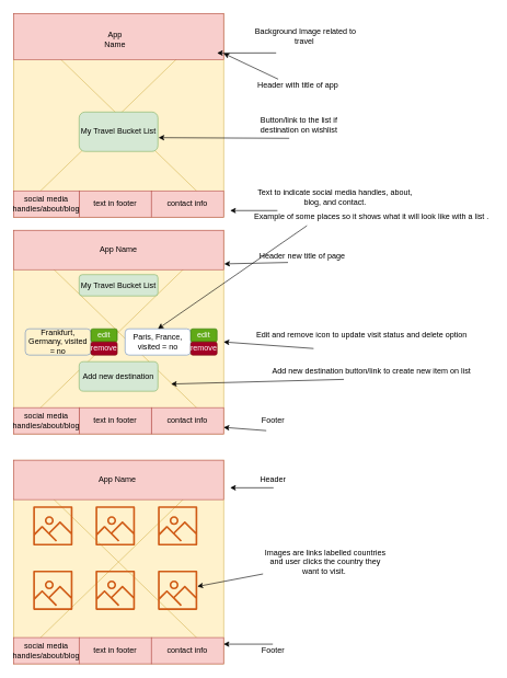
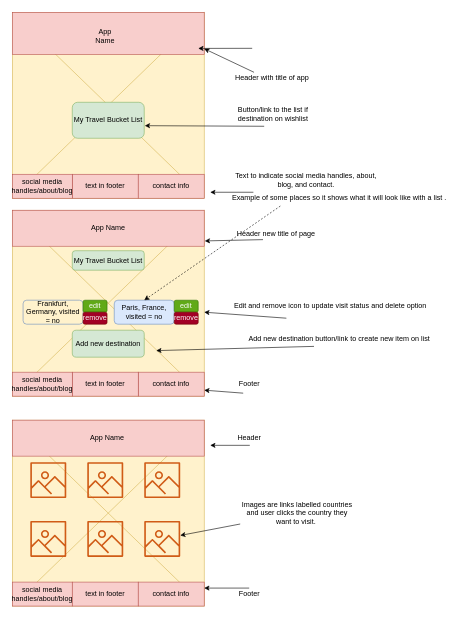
  <mxCell id="0" />
  <mxCell id="1" parent="0" />
  <mxCell id="2" value="" style="verticalLabelPosition=bottom;verticalAlign=top;strokeWidth=1;shape=mxgraph.mockup.graphics.iconGrid;strokeColor=#d6b656;gridSize=1,1;fillColor=#fff2cc;" parent="1" vertex="1"><mxGeometry x="20" y="20" width="320" height="310" as="geometry" /></mxCell>
  <mxCell id="3" value="" style="rounded=0;whiteSpace=wrap;html=1;fillColor=#f8cecc;strokeColor=#b85450;" vertex="1" parent="1"><mxGeometry x="20" y="20" width="320" height="70" as="geometry" /></mxCell>
  <mxCell id="4" value="App Name" style="text;html=1;strokeColor=none;fillColor=none;align=center;verticalAlign=middle;whiteSpace=wrap;rounded=0;" vertex="1" parent="1"><mxGeometry x="155" y="50" width="40" height="20" as="geometry" /></mxCell>
- <mxCell id="5" value="Background Image related to travel&amp;nbsp;" style="text;html=1;strokeColor=none;fillColor=none;align=center;verticalAlign=middle;whiteSpace=wrap;rounded=0;" vertex="1" parent="1"><mxGeometry x="370" y="45" width="190" height="20" as="geometry" /></mxCell>
  <mxCell id="6" value="My Travel Bucket List" style="rounded=1;whiteSpace=wrap;html=1;fillColor=#d5e8d4;strokeColor=#82b366;" vertex="1" parent="1"><mxGeometry x="120" y="170" width="120" height="60" as="geometry" /></mxCell>
  <mxCell id="7" value="text in footer" style="rounded=0;whiteSpace=wrap;html=1;fillColor=#f8cecc;strokeColor=#b85450;" vertex="1" parent="1"><mxGeometry x="120" y="290" width="110" height="40" as="geometry" /></mxCell>
  <mxCell id="8" value="Text to indicate social media handles, about, blog, and contact." style="text;html=1;strokeColor=none;fillColor=none;align=center;verticalAlign=middle;whiteSpace=wrap;rounded=0;" vertex="1" parent="1"><mxGeometry x="390" y="290" width="240" height="20" as="geometry" /></mxCell>
  <mxCell id="9" value="contact info" style="rounded=0;whiteSpace=wrap;html=1;fillColor=#f8cecc;strokeColor=#b85450;" vertex="1" parent="1"><mxGeometry x="230" y="290" width="110" height="40" as="geometry" /></mxCell>
  <mxCell id="10" value="Button/link to the list if destination on wishlist" style="text;html=1;strokeColor=none;fillColor=none;align=center;verticalAlign=middle;whiteSpace=wrap;rounded=0;" vertex="1" parent="1"><mxGeometry x="390" y="180" width="130" height="20" as="geometry" /></mxCell>
  <mxCell id="11" value="" style="endArrow=classic;html=1;entryX=0.969;entryY=0.194;entryDx=0;entryDy=0;entryPerimeter=0;" edge="1" parent="1" target="2"><mxGeometry width="50" height="50" relative="1" as="geometry"><mxPoint x="420" y="80" as="sourcePoint" /><mxPoint x="380" y="130" as="targetPoint" /></mxGeometry></mxCell>
  <mxCell id="12" value="" style="endArrow=classic;html=1;" edge="1" parent="1"><mxGeometry width="50" height="50" relative="1" as="geometry"><mxPoint x="422" y="320" as="sourcePoint" /><mxPoint x="350" y="320" as="targetPoint" /></mxGeometry></mxCell>
  <mxCell id="13" value="" style="endArrow=classic;html=1;entryX=1.008;entryY=0.65;entryDx=0;entryDy=0;entryPerimeter=0;" edge="1" parent="1" target="6"><mxGeometry width="50" height="50" relative="1" as="geometry"><mxPoint x="440" y="210" as="sourcePoint" /><mxPoint x="340" y="80" as="targetPoint" /><Array as="points" /></mxGeometry></mxCell>
  <mxCell id="14" value="social media handles/about/blog" style="rounded=0;whiteSpace=wrap;html=1;fillColor=#f8cecc;strokeColor=#b85450;" vertex="1" parent="1"><mxGeometry x="20" y="290" width="100" height="40" as="geometry" /></mxCell>
  <mxCell id="15" value="" style="verticalLabelPosition=bottom;verticalAlign=top;strokeWidth=1;shape=mxgraph.mockup.graphics.iconGrid;strokeColor=#d6b656;gridSize=1,1;fillColor=#fff2cc;" vertex="1" parent="1"><mxGeometry x="20" y="350" width="320" height="310" as="geometry" /></mxCell>
  <mxCell id="16" value="Header with title of app&amp;nbsp;" style="text;html=1;strokeColor=none;fillColor=none;align=center;verticalAlign=middle;whiteSpace=wrap;rounded=0;" vertex="1" parent="1"><mxGeometry x="335" y="120" width="240" height="20" as="geometry" /></mxCell>
  <mxCell id="17" value="" style="endArrow=classic;html=1;entryX=1;entryY=0.867;entryDx=0;entryDy=0;exitX=0.367;exitY=0;exitDx=0;exitDy=0;exitPerimeter=0;entryPerimeter=0;" edge="1" parent="1" source="16" target="3"><mxGeometry width="50" height="50" relative="1" as="geometry"><mxPoint x="450" y="110" as="sourcePoint" /><mxPoint x="340" y="180" as="targetPoint" /><Array as="points" /></mxGeometry></mxCell>
  <mxCell id="18" value="Header new title of page" style="text;html=1;strokeColor=none;fillColor=none;align=center;verticalAlign=middle;whiteSpace=wrap;rounded=0;" vertex="1" parent="1"><mxGeometry x="370" y="380" width="180" height="20" as="geometry" /></mxCell>
  <mxCell id="19" value="My Travel Bucket List" style="rounded=1;whiteSpace=wrap;html=1;fillColor=#d5e8d4;strokeColor=#82b366;" vertex="1" parent="1"><mxGeometry x="120" y="417.5" width="120" height="32.5" as="geometry" /></mxCell>
  <mxCell id="20" value="" style="outlineConnect=0;fontColor=#232F3E;gradientColor=none;fillColor=#D05C17;strokeColor=none;dashed=0;verticalLabelPosition=bottom;verticalAlign=top;align=center;html=1;fontSize=12;fontStyle=0;aspect=fixed;pointerEvents=1;shape=mxgraph.aws4.container_registry_image;" vertex="1" parent="1"><mxGeometry x="60" y="790" width="78" height="78" as="geometry" /></mxCell>
  <mxCell id="21" value="" style="verticalLabelPosition=bottom;verticalAlign=top;strokeWidth=1;shape=mxgraph.mockup.graphics.iconGrid;strokeColor=#d6b656;gridSize=1,1;fillColor=#fff2cc;" vertex="1" parent="1"><mxGeometry x="20" y="700" width="320" height="310" as="geometry" /></mxCell>
  <mxCell id="22" value="" style="outlineConnect=0;fontColor=#232F3E;gradientColor=none;fillColor=#D05C17;strokeColor=none;dashed=0;verticalLabelPosition=bottom;verticalAlign=top;align=center;html=1;fontSize=12;fontStyle=0;aspect=fixed;pointerEvents=1;shape=mxgraph.aws4.container_registry_image;" vertex="1" parent="1"><mxGeometry x="50" y="770" width="60" height="60" as="geometry" /></mxCell>
  <mxCell id="23" value="" style="outlineConnect=0;fontColor=#232F3E;gradientColor=none;fillColor=#D05C17;strokeColor=none;dashed=0;verticalLabelPosition=bottom;verticalAlign=top;align=center;html=1;fontSize=12;fontStyle=0;aspect=fixed;pointerEvents=1;shape=mxgraph.aws4.container_registry_image;" vertex="1" parent="1"><mxGeometry x="145" y="770" width="60" height="60" as="geometry" /></mxCell>
  <mxCell id="24" value="" style="outlineConnect=0;fontColor=#232F3E;gradientColor=none;fillColor=#D05C17;strokeColor=none;dashed=0;verticalLabelPosition=bottom;verticalAlign=top;align=center;html=1;fontSize=12;fontStyle=0;aspect=fixed;pointerEvents=1;shape=mxgraph.aws4.container_registry_image;" vertex="1" parent="1"><mxGeometry x="50" y="868" width="60" height="60" as="geometry" /></mxCell>
  <mxCell id="25" value="" style="outlineConnect=0;fontColor=#232F3E;gradientColor=none;fillColor=#D05C17;strokeColor=none;dashed=0;verticalLabelPosition=bottom;verticalAlign=top;align=center;html=1;fontSize=12;fontStyle=0;aspect=fixed;pointerEvents=1;shape=mxgraph.aws4.container_registry_image;" vertex="1" parent="1"><mxGeometry x="145" y="868" width="60" height="60" as="geometry" /></mxCell>
  <mxCell id="26" value="Images are links labelled countries and user clicks the country they want to visit.&amp;nbsp;" style="text;html=1;strokeColor=none;fillColor=none;align=center;verticalAlign=middle;whiteSpace=wrap;rounded=0;" vertex="1" parent="1"><mxGeometry x="400" y="785" width="190" height="140" as="geometry" /></mxCell>
  <mxCell id="27" value="App Name" style="rounded=0;whiteSpace=wrap;html=1;fillColor=#f8cecc;strokeColor=#b85450;" vertex="1" parent="1"><mxGeometry x="20" y="350" width="320" height="60" as="geometry" /></mxCell>
  <mxCell id="28" value="contact info" style="rounded=0;whiteSpace=wrap;html=1;fillColor=#f8cecc;strokeColor=#b85450;" vertex="1" parent="1"><mxGeometry x="230" y="620" width="110" height="40" as="geometry" /></mxCell>
  <mxCell id="29" value="text in footer" style="rounded=0;whiteSpace=wrap;html=1;fillColor=#f8cecc;strokeColor=#b85450;" vertex="1" parent="1"><mxGeometry x="120" y="620" width="110" height="40" as="geometry" /></mxCell>
  <mxCell id="30" value="social media handles/about/blog" style="rounded=0;whiteSpace=wrap;html=1;fillColor=#f8cecc;strokeColor=#b85450;" vertex="1" parent="1"><mxGeometry x="20" y="620" width="100" height="40" as="geometry" /></mxCell>
  <mxCell id="31" value="App Name&amp;nbsp;" style="rounded=0;whiteSpace=wrap;html=1;fillColor=#f8cecc;strokeColor=#b85450;" vertex="1" parent="1"><mxGeometry x="20" y="700" width="320" height="60" as="geometry" /></mxCell>
  <mxCell id="32" value="social media handles/about/blog" style="rounded=0;whiteSpace=wrap;html=1;fillColor=#f8cecc;strokeColor=#b85450;" vertex="1" parent="1"><mxGeometry x="20" y="970" width="100" height="40" as="geometry" /></mxCell>
  <mxCell id="33" value="text in footer" style="rounded=0;whiteSpace=wrap;html=1;fillColor=#f8cecc;strokeColor=#b85450;" vertex="1" parent="1"><mxGeometry x="120" y="970" width="110" height="40" as="geometry" /></mxCell>
  <mxCell id="34" value="contact info" style="rounded=0;whiteSpace=wrap;html=1;fillColor=#f8cecc;strokeColor=#b85450;" vertex="1" parent="1"><mxGeometry x="230" y="970" width="110" height="40" as="geometry" /></mxCell>
  <mxCell id="35" value="Header" style="text;html=1;align=center;verticalAlign=middle;resizable=0;points=[];autosize=1;" vertex="1" parent="1"><mxGeometry x="390" y="720" width="50" height="20" as="geometry" /></mxCell>
  <mxCell id="36" value="Footer" style="text;html=1;align=center;verticalAlign=middle;resizable=0;points=[];autosize=1;" vertex="1" parent="1"><mxGeometry x="390" y="980" width="50" height="20" as="geometry" /></mxCell>
  <mxCell id="37" value="Footer" style="text;html=1;align=center;verticalAlign=middle;resizable=0;points=[];autosize=1;" vertex="1" parent="1"><mxGeometry x="390" y="630" width="50" height="20" as="geometry" /></mxCell>
  <mxCell id="38" value="Frankfurt, Germany, visited = no" style="rounded=1;whiteSpace=wrap;html=1;fillColor=#fff2cc;strokeColor=#6c8ebf;" vertex="1" parent="1"><mxGeometry x="38" y="500" width="100" height="40" as="geometry" /></mxCell>
- <mxCell id="39" value="Paris, France, visited = no" style="rounded=1;whiteSpace=wrap;html=1;fillColor=#ffffff;strokeColor=#6c8ebf;" vertex="1" parent="1"><mxGeometry x="190" y="500" width="100" height="40" as="geometry" /></mxCell>
+ <mxCell id="39" value="Paris, France, visited = no" style="rounded=1;whiteSpace=wrap;html=1;fillColor=#dae8fc;strokeColor=#6c8ebf;" vertex="1" parent="1"><mxGeometry x="190" y="500" width="100" height="40" as="geometry" /></mxCell>
  <mxCell id="40" value="Example of some places so it shows what it will look like with a list ." style="text;html=1;align=center;verticalAlign=middle;resizable=0;points=[];autosize=1;" vertex="1" parent="1"><mxGeometry x="380" y="320" width="370" height="20" as="geometry" /></mxCell>
  <mxCell id="41" value="" style="outlineConnect=0;fontColor=#232F3E;gradientColor=none;fillColor=#D05C17;strokeColor=none;dashed=0;verticalLabelPosition=bottom;verticalAlign=top;align=center;html=1;fontSize=12;fontStyle=0;aspect=fixed;pointerEvents=1;shape=mxgraph.aws4.container_registry_image;" vertex="1" parent="1"><mxGeometry x="240" y="770" width="60" height="60" as="geometry" /></mxCell>
  <mxCell id="42" value="" style="outlineConnect=0;fontColor=#232F3E;gradientColor=none;fillColor=#D05C17;strokeColor=none;dashed=0;verticalLabelPosition=bottom;verticalAlign=top;align=center;html=1;fontSize=12;fontStyle=0;aspect=fixed;pointerEvents=1;shape=mxgraph.aws4.container_registry_image;" vertex="1" parent="1"><mxGeometry x="240" y="868" width="60" height="60" as="geometry" /></mxCell>
  <mxCell id="43" value="edit" style="rounded=1;whiteSpace=wrap;html=1;fillColor=#60a917;strokeColor=#2D7600;fontColor=#ffffff;" vertex="1" parent="1"><mxGeometry x="138" y="500" width="40" height="20" as="geometry" /></mxCell>
  <mxCell id="44" value="edit" style="rounded=1;whiteSpace=wrap;html=1;fillColor=#60a917;strokeColor=#2D7600;fontColor=#ffffff;" vertex="1" parent="1"><mxGeometry x="290" y="500" width="40" height="20" as="geometry" /></mxCell>
  <mxCell id="45" value="remove" style="rounded=1;whiteSpace=wrap;html=1;fillColor=#a20025;strokeColor=#6F0000;fontColor=#ffffff;" vertex="1" parent="1"><mxGeometry x="138" y="520" width="40" height="20" as="geometry" /></mxCell>
  <mxCell id="46" value="remove" style="rounded=1;whiteSpace=wrap;html=1;fillColor=#a20025;strokeColor=#6F0000;fontColor=#ffffff;" vertex="1" parent="1"><mxGeometry x="290" y="520" width="40" height="20" as="geometry" /></mxCell>
  <mxCell id="47" value="Edit and remove icon to update visit status and delete option" style="text;html=1;align=center;verticalAlign=middle;resizable=0;points=[];autosize=1;" vertex="1" parent="1"><mxGeometry x="380" y="500" width="340" height="20" as="geometry" /></mxCell>
  <mxCell id="48" value="Add new destination" style="rounded=1;whiteSpace=wrap;html=1;fillColor=#d5e8d4;strokeColor=#82b366;" vertex="1" parent="1"><mxGeometry x="120" y="550" width="120" height="45" as="geometry" /></mxCell>
  <mxCell id="49" value="Add new destination button/link to create new item on list" style="text;html=1;align=center;verticalAlign=middle;resizable=0;points=[];autosize=1;" vertex="1" parent="1"><mxGeometry x="405" y="555" width="320" height="20" as="geometry" /></mxCell>
  <mxCell id="50" value="" style="endArrow=classic;html=1;entryX=1.003;entryY=0.165;entryDx=0;entryDy=0;exitX=0.378;exitY=0.95;exitDx=0;exitDy=0;exitPerimeter=0;entryPerimeter=0;" edge="1" parent="1" source="18" target="15"><mxGeometry width="50" height="50" relative="1" as="geometry"><mxPoint x="440" y="410" as="sourcePoint" /><mxPoint x="420" y="400" as="targetPoint" /><Array as="points" /></mxGeometry></mxCell>
- <mxCell id="51" value="" style="endArrow=classic;html=1;entryX=0.5;entryY=0;entryDx=0;entryDy=0;exitX=0.235;exitY=1.15;exitDx=0;exitDy=0;exitPerimeter=0;" edge="1" parent="1" source="40" target="39"><mxGeometry width="50" height="50" relative="1" as="geometry"><mxPoint x="448.04" y="409" as="sourcePoint" /><mxPoint x="350.96" y="411.15" as="targetPoint" /><Array as="points" /></mxGeometry></mxCell>
+ <mxCell id="51" value="" style="endArrow=classic;html=1;entryX=0.5;entryY=0;entryDx=0;entryDy=0;exitX=0.235;exitY=1.15;exitDx=0;exitDy=0;exitPerimeter=0;dashed=1;" edge="1" parent="1" source="40" target="39"><mxGeometry width="50" height="50" relative="1" as="geometry"><mxPoint x="448.04" y="409" as="sourcePoint" /><mxPoint x="350.96" y="411.15" as="targetPoint" /><Array as="points" /></mxGeometry></mxCell>
  <mxCell id="52" value="" style="endArrow=classic;html=1;" edge="1" parent="1"><mxGeometry width="50" height="50" relative="1" as="geometry"><mxPoint x="477" y="530" as="sourcePoint" /><mxPoint x="340" y="520" as="targetPoint" /><Array as="points" /></mxGeometry></mxCell>
  <mxCell id="53" value="" style="endArrow=classic;html=1;entryX=0.75;entryY=0.755;entryDx=0;entryDy=0;entryPerimeter=0;exitX=0.369;exitY=1.1;exitDx=0;exitDy=0;exitPerimeter=0;" edge="1" parent="1" source="49" target="15"><mxGeometry width="50" height="50" relative="1" as="geometry"><mxPoint x="487" y="540" as="sourcePoint" /><mxPoint x="350" y="530" as="targetPoint" /><Array as="points" /></mxGeometry></mxCell>
  <mxCell id="54" value="" style="endArrow=classic;html=1;entryX=1;entryY=0.75;entryDx=0;entryDy=0;exitX=0.3;exitY=1.25;exitDx=0;exitDy=0;exitPerimeter=0;" edge="1" parent="1" source="37" target="28"><mxGeometry width="50" height="50" relative="1" as="geometry"><mxPoint x="406" y="660" as="sourcePoint" /><mxPoint x="400" y="600" as="targetPoint" /></mxGeometry></mxCell>
  <mxCell id="55" value="" style="endArrow=classic;html=1;entryX=1;entryY=0.25;entryDx=0;entryDy=0;exitX=0.5;exitY=0;exitDx=0;exitDy=0;exitPerimeter=0;" edge="1" parent="1" source="36" target="34"><mxGeometry width="50" height="50" relative="1" as="geometry"><mxPoint x="370" y="1000" as="sourcePoint" /><mxPoint x="420" y="950" as="targetPoint" /></mxGeometry></mxCell>
  <mxCell id="56" value="" style="endArrow=classic;html=1;" edge="1" parent="1" source="26" target="42"><mxGeometry width="50" height="50" relative="1" as="geometry"><mxPoint x="425" y="990" as="sourcePoint" /><mxPoint x="350" y="990" as="targetPoint" /></mxGeometry></mxCell>
  <mxCell id="57" value="" style="endArrow=classic;html=1;exitX=0.52;exitY=1.1;exitDx=0;exitDy=0;exitPerimeter=0;" edge="1" parent="1" source="35"><mxGeometry width="50" height="50" relative="1" as="geometry"><mxPoint x="370" y="870" as="sourcePoint" /><mxPoint x="350" y="742" as="targetPoint" /></mxGeometry></mxCell>
